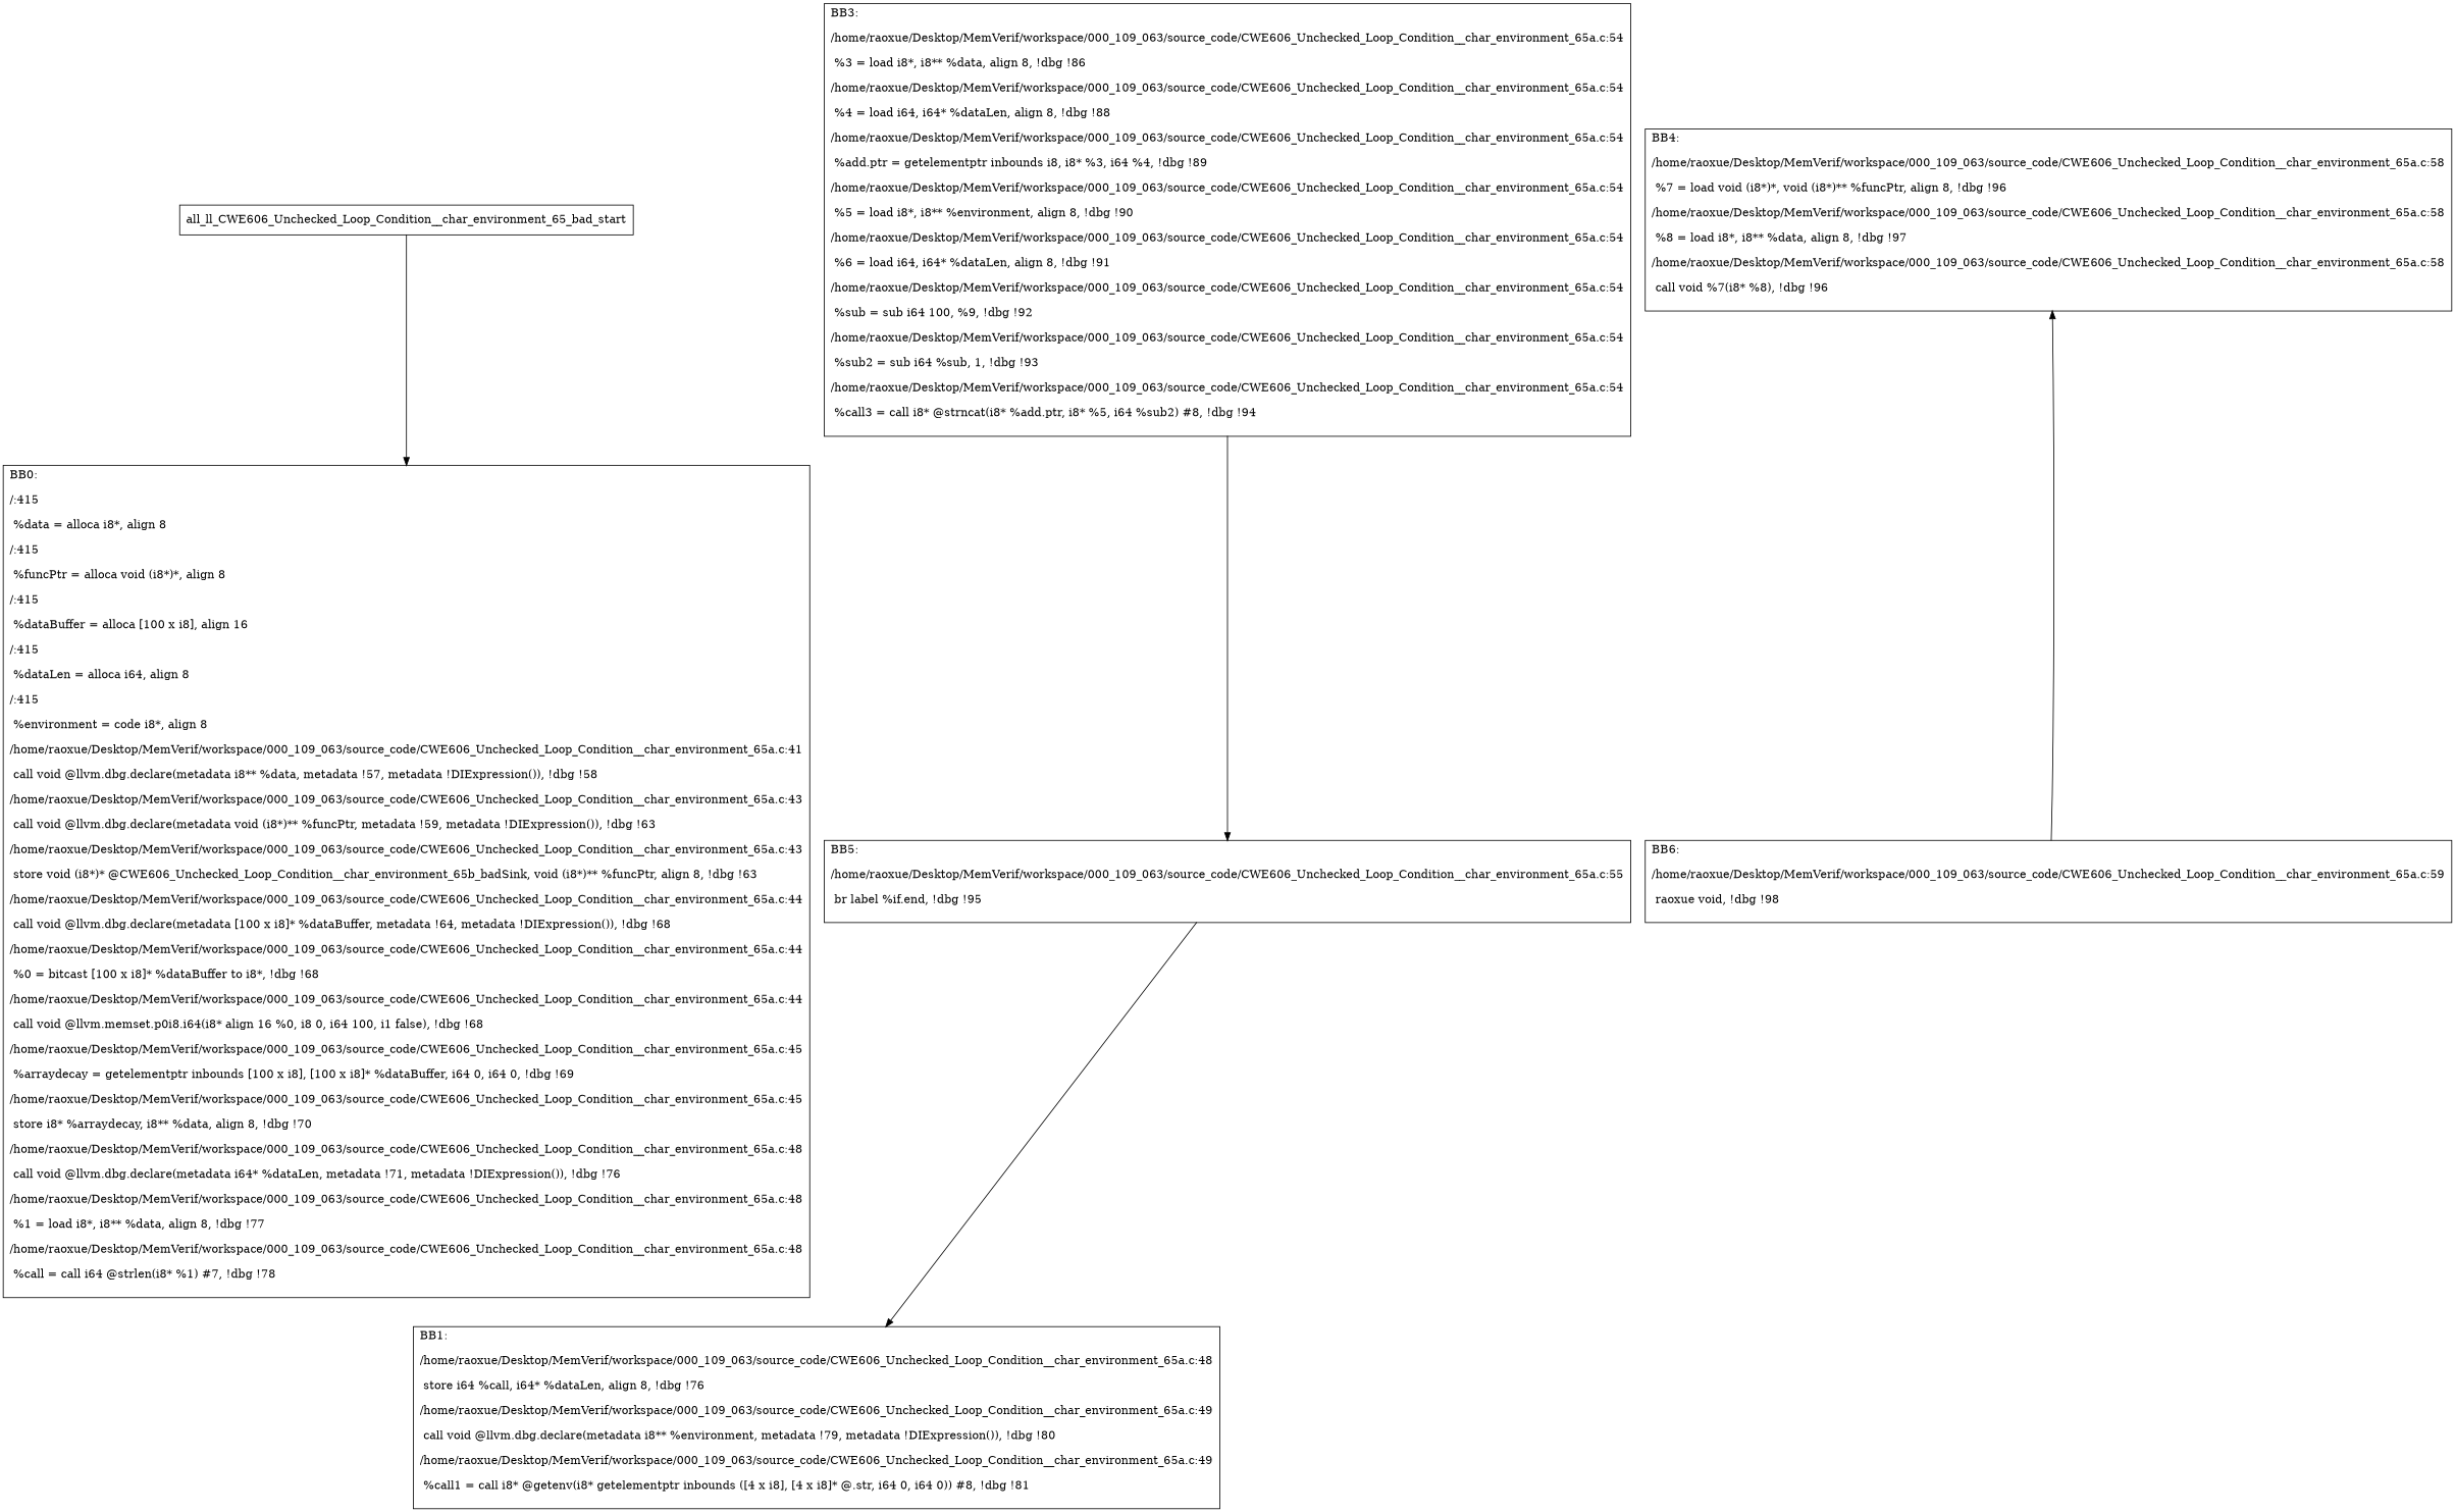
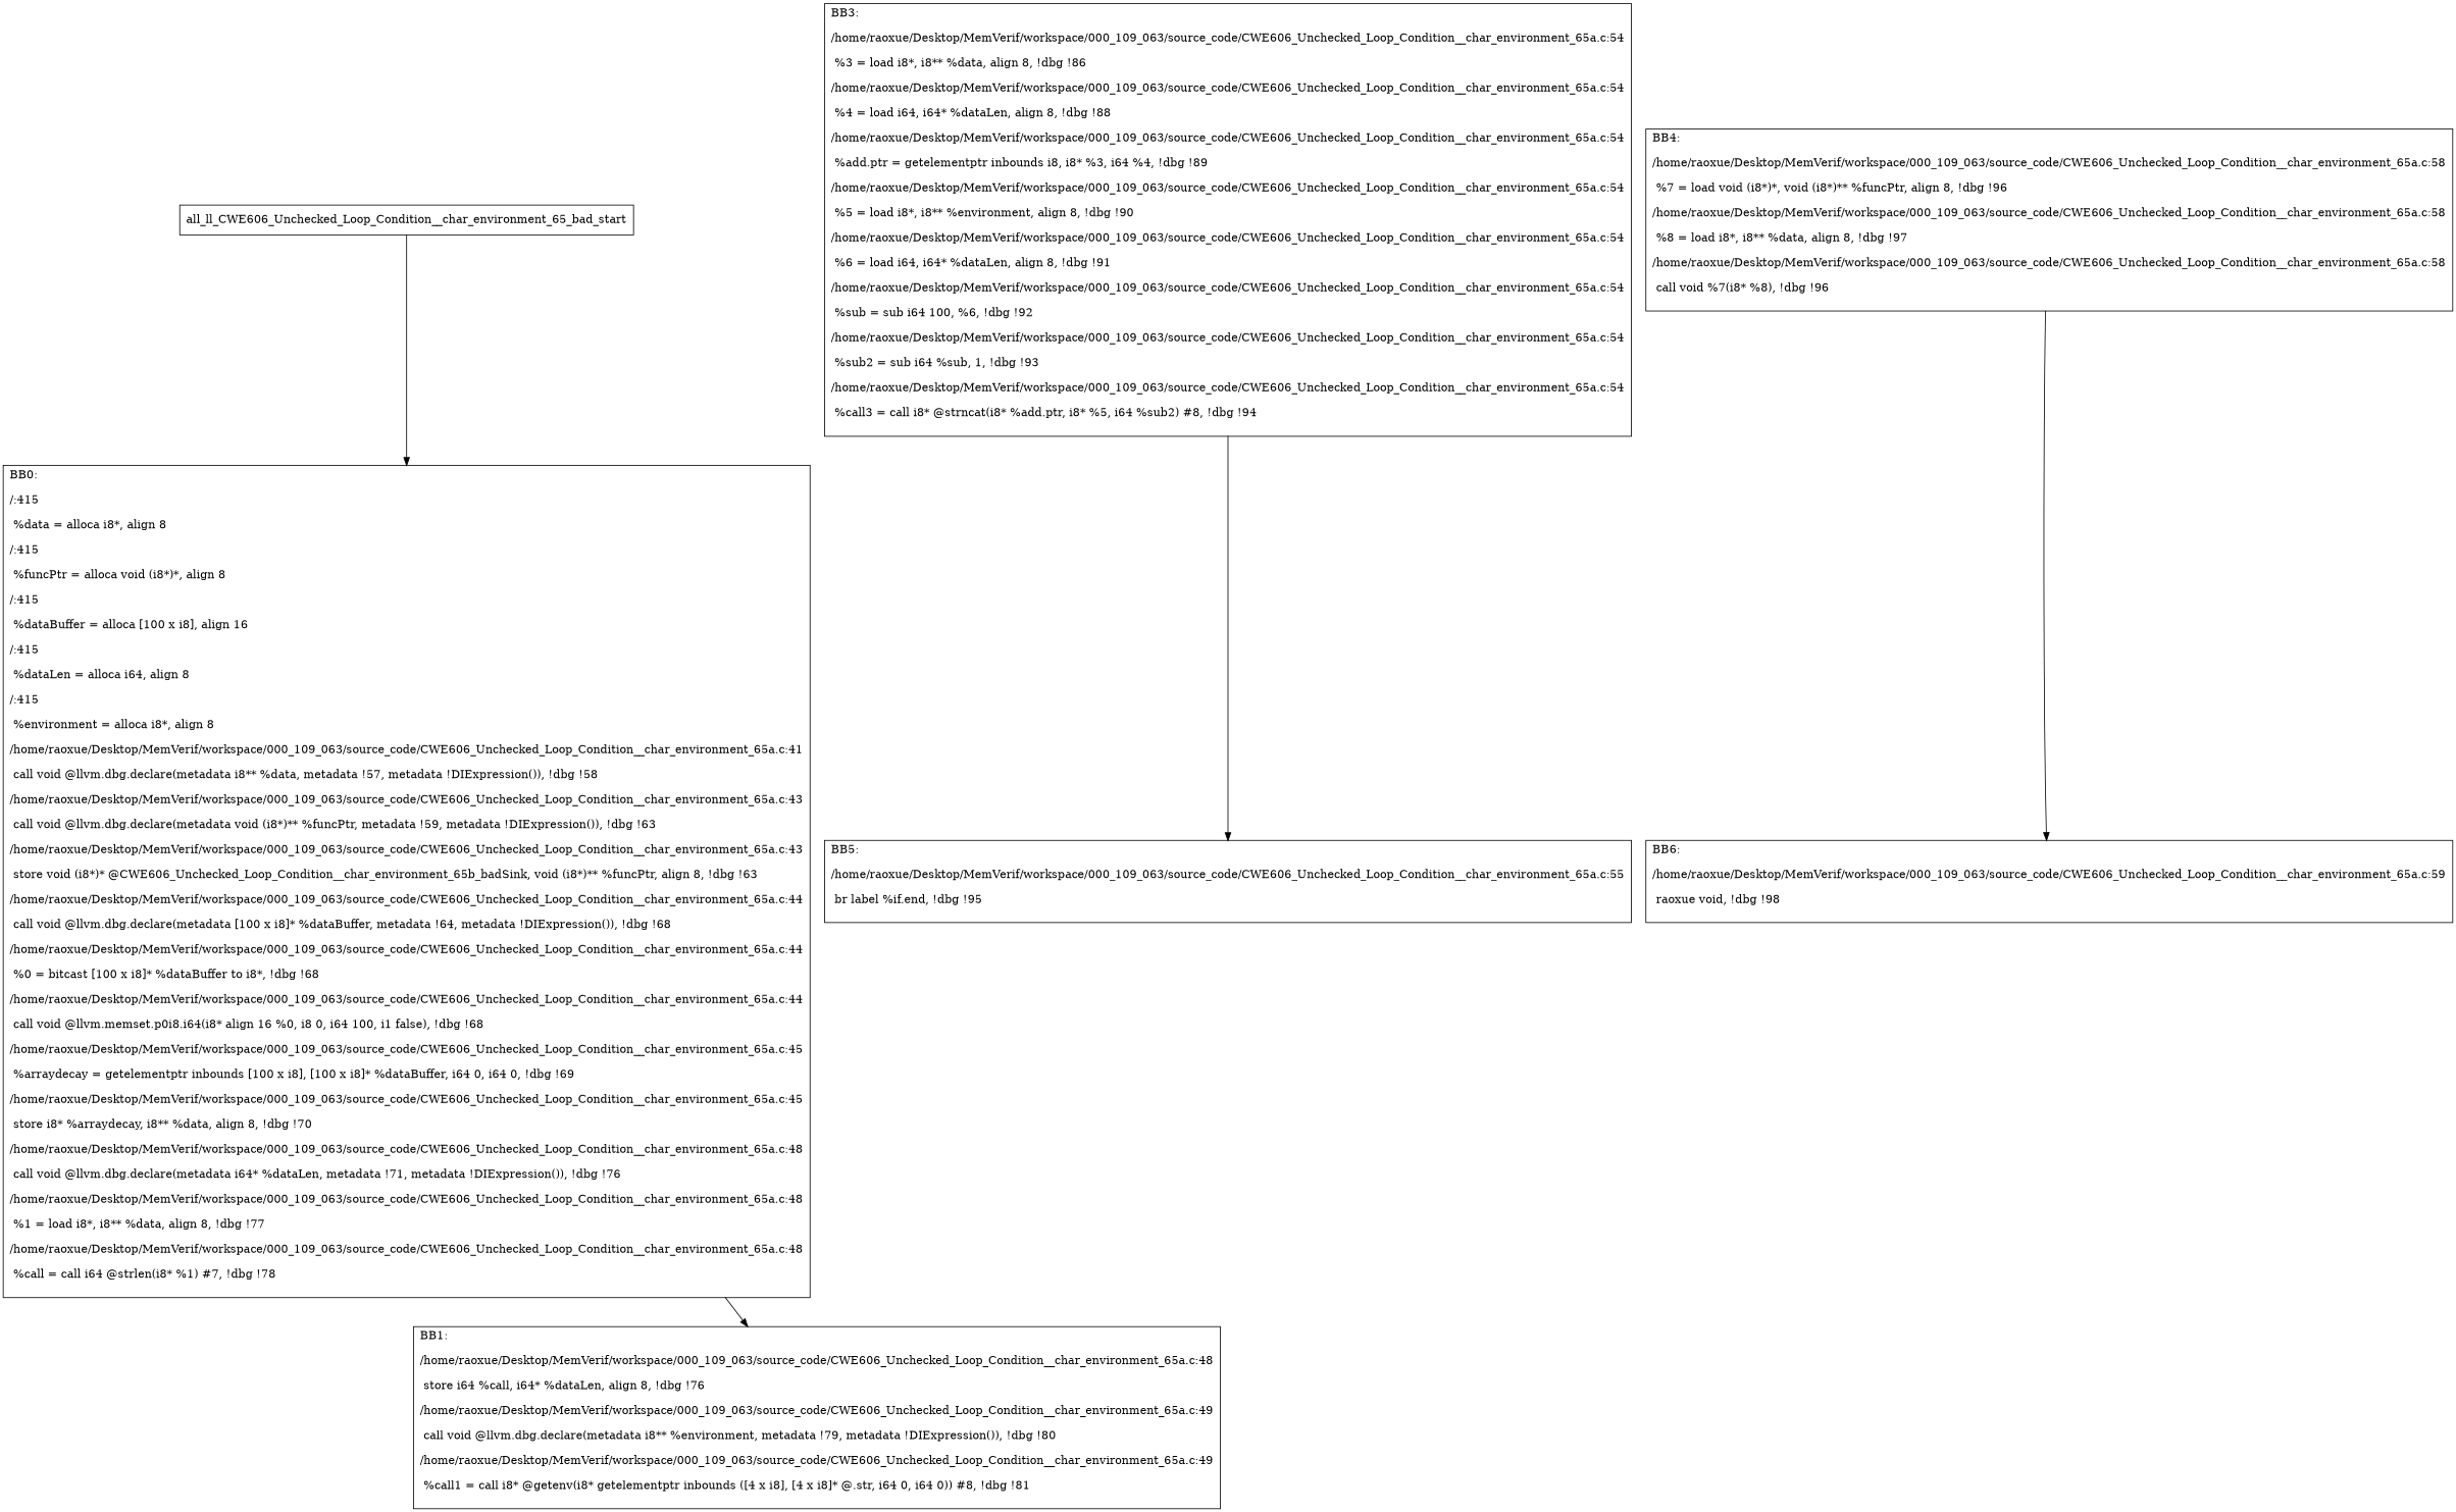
  digraph {
    node [shape=record]
    n1 [label="{all_ll_CWE606_Unchecked_Loop_Condition__char_environment_65_bad_start}"]
-   n2 [label="{BB0:\l\l/:415\l\n  %data = alloca i8*, align 8\l\n/:415\l\n  %funcPtr = alloca void (i8*)*, align 8\l\n/:415\l\n  %dataBuffer = alloca [100 x i8], align 16\l\n/:415\l\n  %dataLen = alloca i64, align 8\l\n/:415\l\n  %environment = code i8*, align 8\l\n/home/raoxue/Desktop/MemVerif/workspace/000_109_063/source_code/CWE606_Unchecked_Loop_Condition__char_environment_65a.c:41\l\n  call void @llvm.dbg.declare(metadata i8** %data, metadata !57, metadata !DIExpression()), !dbg !58\l\n/home/raoxue/Desktop/MemVerif/workspace/000_109_063/source_code/CWE606_Unchecked_Loop_Condition__char_environment_65a.c:43\l\n  call void @llvm.dbg.declare(metadata void (i8*)** %funcPtr, metadata !59, metadata !DIExpression()), !dbg !63\l\n/home/raoxue/Desktop/MemVerif/workspace/000_109_063/source_code/CWE606_Unchecked_Loop_Condition__char_environment_65a.c:43\l\n  store void (i8*)* @CWE606_Unchecked_Loop_Condition__char_environment_65b_badSink, void (i8*)** %funcPtr, align 8, !dbg !63\l\n/home/raoxue/Desktop/MemVerif/workspace/000_109_063/source_code/CWE606_Unchecked_Loop_Condition__char_environment_65a.c:44\l\n  call void @llvm.dbg.declare(metadata [100 x i8]* %dataBuffer, metadata !64, metadata !DIExpression()), !dbg !68\l\n/home/raoxue/Desktop/MemVerif/workspace/000_109_063/source_code/CWE606_Unchecked_Loop_Condition__char_environment_65a.c:44\l\n  %0 = bitcast [100 x i8]* %dataBuffer to i8*, !dbg !68\l\n/home/raoxue/Desktop/MemVerif/workspace/000_109_063/source_code/CWE606_Unchecked_Loop_Condition__char_environment_65a.c:44\l\n  call void @llvm.memset.p0i8.i64(i8* align 16 %0, i8 0, i64 100, i1 false), !dbg !68\l\n/home/raoxue/Desktop/MemVerif/workspace/000_109_063/source_code/CWE606_Unchecked_Loop_Condition__char_environment_65a.c:45\l\n  %arraydecay = getelementptr inbounds [100 x i8], [100 x i8]* %dataBuffer, i64 0, i64 0, !dbg !69\l\n/home/raoxue/Desktop/MemVerif/workspace/000_109_063/source_code/CWE606_Unchecked_Loop_Condition__char_environment_65a.c:45\l\n  store i8* %arraydecay, i8** %data, align 8, !dbg !70\l\n/home/raoxue/Desktop/MemVerif/workspace/000_109_063/source_code/CWE606_Unchecked_Loop_Condition__char_environment_65a.c:48\l\n  call void @llvm.dbg.declare(metadata i64* %dataLen, metadata !71, metadata !DIExpression()), !dbg !76\l\n/home/raoxue/Desktop/MemVerif/workspace/000_109_063/source_code/CWE606_Unchecked_Loop_Condition__char_environment_65a.c:48\l\n  %1 = load i8*, i8** %data, align 8, !dbg !77\l\n/home/raoxue/Desktop/MemVerif/workspace/000_109_063/source_code/CWE606_Unchecked_Loop_Condition__char_environment_65a.c:48\l\n  %call = call i64 @strlen(i8* %1) #7, !dbg !78\l\n}"]
+   n2 [label="{BB0:\l\l/:415\l\n  %data = alloca i8*, align 8\l\n/:415\l\n  %funcPtr = alloca void (i8*)*, align 8\l\n/:415\l\n  %dataBuffer = alloca [100 x i8], align 16\l\n/:415\l\n  %dataLen = alloca i64, align 8\l\n/:415\l\n  %environment = alloca i8*, align 8\l\n/home/raoxue/Desktop/MemVerif/workspace/000_109_063/source_code/CWE606_Unchecked_Loop_Condition__char_environment_65a.c:41\l\n  call void @llvm.dbg.declare(metadata i8** %data, metadata !57, metadata !DIExpression()), !dbg !58\l\n/home/raoxue/Desktop/MemVerif/workspace/000_109_063/source_code/CWE606_Unchecked_Loop_Condition__char_environment_65a.c:43\l\n  call void @llvm.dbg.declare(metadata void (i8*)** %funcPtr, metadata !59, metadata !DIExpression()), !dbg !63\l\n/home/raoxue/Desktop/MemVerif/workspace/000_109_063/source_code/CWE606_Unchecked_Loop_Condition__char_environment_65a.c:43\l\n  store void (i8*)* @CWE606_Unchecked_Loop_Condition__char_environment_65b_badSink, void (i8*)** %funcPtr, align 8, !dbg !63\l\n/home/raoxue/Desktop/MemVerif/workspace/000_109_063/source_code/CWE606_Unchecked_Loop_Condition__char_environment_65a.c:44\l\n  call void @llvm.dbg.declare(metadata [100 x i8]* %dataBuffer, metadata !64, metadata !DIExpression()), !dbg !68\l\n/home/raoxue/Desktop/MemVerif/workspace/000_109_063/source_code/CWE606_Unchecked_Loop_Condition__char_environment_65a.c:44\l\n  %0 = bitcast [100 x i8]* %dataBuffer to i8*, !dbg !68\l\n/home/raoxue/Desktop/MemVerif/workspace/000_109_063/source_code/CWE606_Unchecked_Loop_Condition__char_environment_65a.c:44\l\n  call void @llvm.memset.p0i8.i64(i8* align 16 %0, i8 0, i64 100, i1 false), !dbg !68\l\n/home/raoxue/Desktop/MemVerif/workspace/000_109_063/source_code/CWE606_Unchecked_Loop_Condition__char_environment_65a.c:45\l\n  %arraydecay = getelementptr inbounds [100 x i8], [100 x i8]* %dataBuffer, i64 0, i64 0, !dbg !69\l\n/home/raoxue/Desktop/MemVerif/workspace/000_109_063/source_code/CWE606_Unchecked_Loop_Condition__char_environment_65a.c:45\l\n  store i8* %arraydecay, i8** %data, align 8, !dbg !70\l\n/home/raoxue/Desktop/MemVerif/workspace/000_109_063/source_code/CWE606_Unchecked_Loop_Condition__char_environment_65a.c:48\l\n  call void @llvm.dbg.declare(metadata i64* %dataLen, metadata !71, metadata !DIExpression()), !dbg !76\l\n/home/raoxue/Desktop/MemVerif/workspace/000_109_063/source_code/CWE606_Unchecked_Loop_Condition__char_environment_65a.c:48\l\n  %1 = load i8*, i8** %data, align 8, !dbg !77\l\n/home/raoxue/Desktop/MemVerif/workspace/000_109_063/source_code/CWE606_Unchecked_Loop_Condition__char_environment_65a.c:48\l\n  %call = call i64 @strlen(i8* %1) #7, !dbg !78\l\n}"]
    n3 [label="{BB1:\l\l/home/raoxue/Desktop/MemVerif/workspace/000_109_063/source_code/CWE606_Unchecked_Loop_Condition__char_environment_65a.c:48\l\n  store i64 %call, i64* %dataLen, align 8, !dbg !76\l\n/home/raoxue/Desktop/MemVerif/workspace/000_109_063/source_code/CWE606_Unchecked_Loop_Condition__char_environment_65a.c:49\l\n  call void @llvm.dbg.declare(metadata i8** %environment, metadata !79, metadata !DIExpression()), !dbg !80\l\n/home/raoxue/Desktop/MemVerif/workspace/000_109_063/source_code/CWE606_Unchecked_Loop_Condition__char_environment_65a.c:49\l\n  %call1 = call i8* @getenv(i8* getelementptr inbounds ([4 x i8], [4 x i8]* @.str, i64 0, i64 0)) #8, !dbg !81\l\n}"]
-   n4 [label="{BB3:\l\l/home/raoxue/Desktop/MemVerif/workspace/000_109_063/source_code/CWE606_Unchecked_Loop_Condition__char_environment_65a.c:54\l\n  %3 = load i8*, i8** %data, align 8, !dbg !86\l\n/home/raoxue/Desktop/MemVerif/workspace/000_109_063/source_code/CWE606_Unchecked_Loop_Condition__char_environment_65a.c:54\l\n  %4 = load i64, i64* %dataLen, align 8, !dbg !88\l\n/home/raoxue/Desktop/MemVerif/workspace/000_109_063/source_code/CWE606_Unchecked_Loop_Condition__char_environment_65a.c:54\l\n  %add.ptr = getelementptr inbounds i8, i8* %3, i64 %4, !dbg !89\l\n/home/raoxue/Desktop/MemVerif/workspace/000_109_063/source_code/CWE606_Unchecked_Loop_Condition__char_environment_65a.c:54\l\n  %5 = load i8*, i8** %environment, align 8, !dbg !90\l\n/home/raoxue/Desktop/MemVerif/workspace/000_109_063/source_code/CWE606_Unchecked_Loop_Condition__char_environment_65a.c:54\l\n  %6 = load i64, i64* %dataLen, align 8, !dbg !91\l\n/home/raoxue/Desktop/MemVerif/workspace/000_109_063/source_code/CWE606_Unchecked_Loop_Condition__char_environment_65a.c:54\l\n  %sub = sub i64 100, %9, !dbg !92\l\n/home/raoxue/Desktop/MemVerif/workspace/000_109_063/source_code/CWE606_Unchecked_Loop_Condition__char_environment_65a.c:54\l\n  %sub2 = sub i64 %sub, 1, !dbg !93\l\n/home/raoxue/Desktop/MemVerif/workspace/000_109_063/source_code/CWE606_Unchecked_Loop_Condition__char_environment_65a.c:54\l\n  %call3 = call i8* @strncat(i8* %add.ptr, i8* %5, i64 %sub2) #8, !dbg !94\l\n}"]
+   n4 [label="{BB3:\l\l/home/raoxue/Desktop/MemVerif/workspace/000_109_063/source_code/CWE606_Unchecked_Loop_Condition__char_environment_65a.c:54\l\n  %3 = load i8*, i8** %data, align 8, !dbg !86\l\n/home/raoxue/Desktop/MemVerif/workspace/000_109_063/source_code/CWE606_Unchecked_Loop_Condition__char_environment_65a.c:54\l\n  %4 = load i64, i64* %dataLen, align 8, !dbg !88\l\n/home/raoxue/Desktop/MemVerif/workspace/000_109_063/source_code/CWE606_Unchecked_Loop_Condition__char_environment_65a.c:54\l\n  %add.ptr = getelementptr inbounds i8, i8* %3, i64 %4, !dbg !89\l\n/home/raoxue/Desktop/MemVerif/workspace/000_109_063/source_code/CWE606_Unchecked_Loop_Condition__char_environment_65a.c:54\l\n  %5 = load i8*, i8** %environment, align 8, !dbg !90\l\n/home/raoxue/Desktop/MemVerif/workspace/000_109_063/source_code/CWE606_Unchecked_Loop_Condition__char_environment_65a.c:54\l\n  %6 = load i64, i64* %dataLen, align 8, !dbg !91\l\n/home/raoxue/Desktop/MemVerif/workspace/000_109_063/source_code/CWE606_Unchecked_Loop_Condition__char_environment_65a.c:54\l\n  %sub = sub i64 100, %6, !dbg !92\l\n/home/raoxue/Desktop/MemVerif/workspace/000_109_063/source_code/CWE606_Unchecked_Loop_Condition__char_environment_65a.c:54\l\n  %sub2 = sub i64 %sub, 1, !dbg !93\l\n/home/raoxue/Desktop/MemVerif/workspace/000_109_063/source_code/CWE606_Unchecked_Loop_Condition__char_environment_65a.c:54\l\n  %call3 = call i8* @strncat(i8* %add.ptr, i8* %5, i64 %sub2) #8, !dbg !94\l\n}"]
    n5 [label="{BB5:\l\l/home/raoxue/Desktop/MemVerif/workspace/000_109_063/source_code/CWE606_Unchecked_Loop_Condition__char_environment_65a.c:55\l\n  br label %if.end, !dbg !95\l\n}"]
    n6 [label="{BB4:\l\l/home/raoxue/Desktop/MemVerif/workspace/000_109_063/source_code/CWE606_Unchecked_Loop_Condition__char_environment_65a.c:58\l\n  %7 = load void (i8*)*, void (i8*)** %funcPtr, align 8, !dbg !96\l\n/home/raoxue/Desktop/MemVerif/workspace/000_109_063/source_code/CWE606_Unchecked_Loop_Condition__char_environment_65a.c:58\l\n  %8 = load i8*, i8** %data, align 8, !dbg !97\l\n/home/raoxue/Desktop/MemVerif/workspace/000_109_063/source_code/CWE606_Unchecked_Loop_Condition__char_environment_65a.c:58\l\n  call void %7(i8* %8), !dbg !96\l\n}"]
    n7 [label="{BB6:\l\l/home/raoxue/Desktop/MemVerif/workspace/000_109_063/source_code/CWE606_Unchecked_Loop_Condition__char_environment_65a.c:59\l\n  raoxue void, !dbg !98\l\n}"]
    n1 -> n2
-   n5 -> n3
+   n2 -> n3
    n4 -> n5
-   n7 -> n6
+   n6 -> n7
  }
